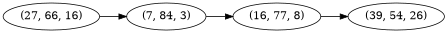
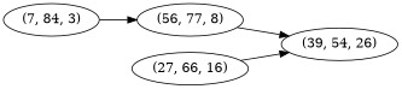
  digraph {
    rankdir=LR
    "(7, 84, 3)"
-   "(16, 77, 8)"
+   "(16, 77, 8)" [label="(56, 77, 8)"]
    "(39, 54, 26)"
    "(27, 66, 16)"
    "(7, 84, 3)" -> "(16, 77, 8)"
    "(16, 77, 8)" -> "(39, 54, 26)"
-   "(27, 66, 16)" -> "(7, 84, 3)"
+   "(27, 66, 16)" -> "(39, 54, 26)"
  }
